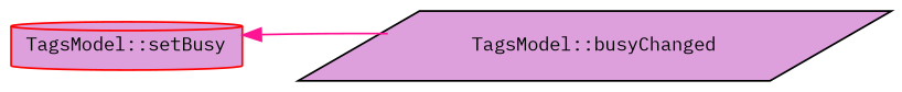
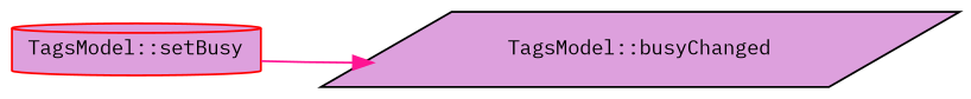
  digraph {
    rankdir=RL
    fontname="IBM Plex Mono"
    node [fillcolor=plum fontname="IBM Plex Mono" fontsize=10 style=filled]
    n1 [color=black fontcolor=black height=0.2 label="TagsModel::busyChanged" shape=parallelogram width=0.4]
    n2 [color=red height=0.2 label="TagsModel::setBusy" shape=cylinder width=0.4]
-   n2 -> n1 [color=deeppink dir=back fontname="IBM Plex Mono" fontsize=10 labelfontname=Helvetica labelfontsize=10 style=solid]
+   n1 -> n2 [color=deeppink dir=back fontname="IBM Plex Mono" fontsize=10 labelfontname=Helvetica labelfontsize=10 style=solid]
  }
